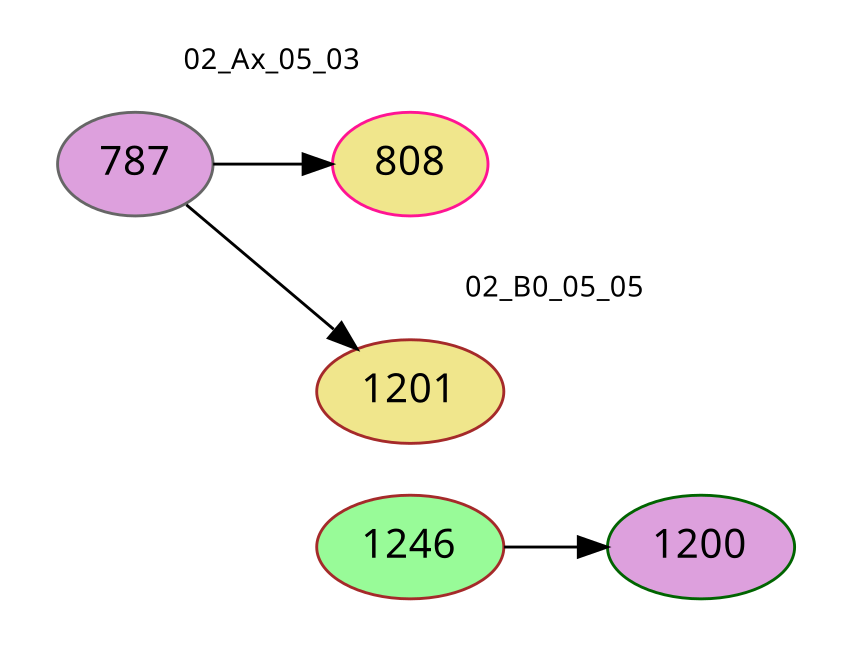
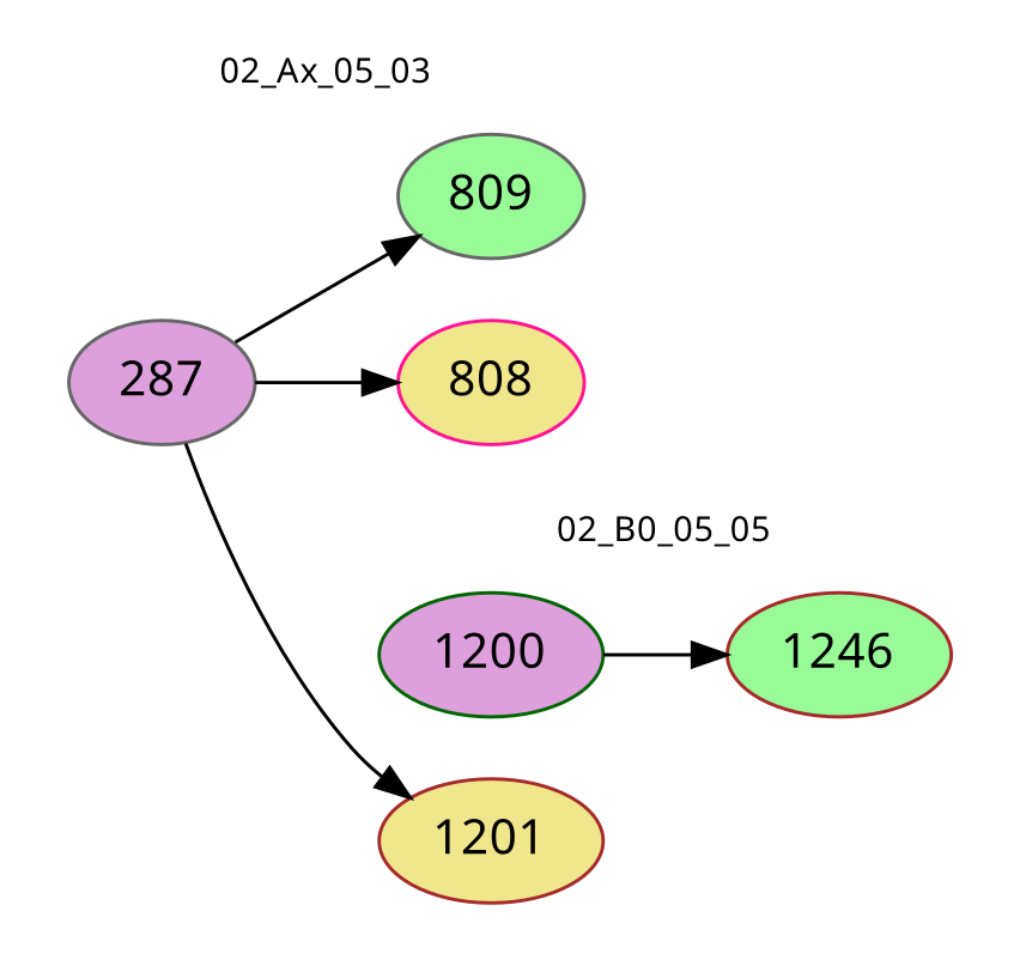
  digraph {
    fontname="Noto Sans"
    rankdir=LR
    node [color=gray40 fillcolor=plum fontname="Noto Sans" style=filled]
    edge [color=black fontname="Noto Sans"]
-   n1 [label=787]
+   n1 [label=287]
    n2 [color=deeppink fillcolor=khaki label=808]
+   n3 [fillcolor=palegreen label=809]
    n4 [color=darkgreen label=1200]
    n5 [color=brown fillcolor=khaki label=1201]
    n6 [color=brown fillcolor=palegreen label=1246]
    subgraph cluster_1 {
      color=white
      fontsize=10
      label="02_Ax_05_03"
      n1
      n2
+     n3
    }
    subgraph cluster_2 {
      color=white
      fontsize=10
      label="02_B0_05_05"
      n4
      n5
      n6
    }
    n1 -> n2
+   n1 -> n3
    n1 -> n5
-   n6 -> n4
+   n4 -> n6
  }
